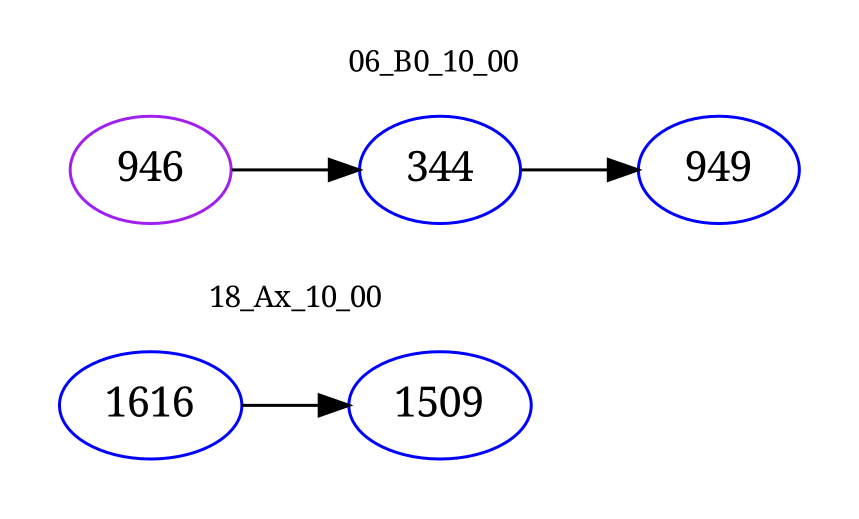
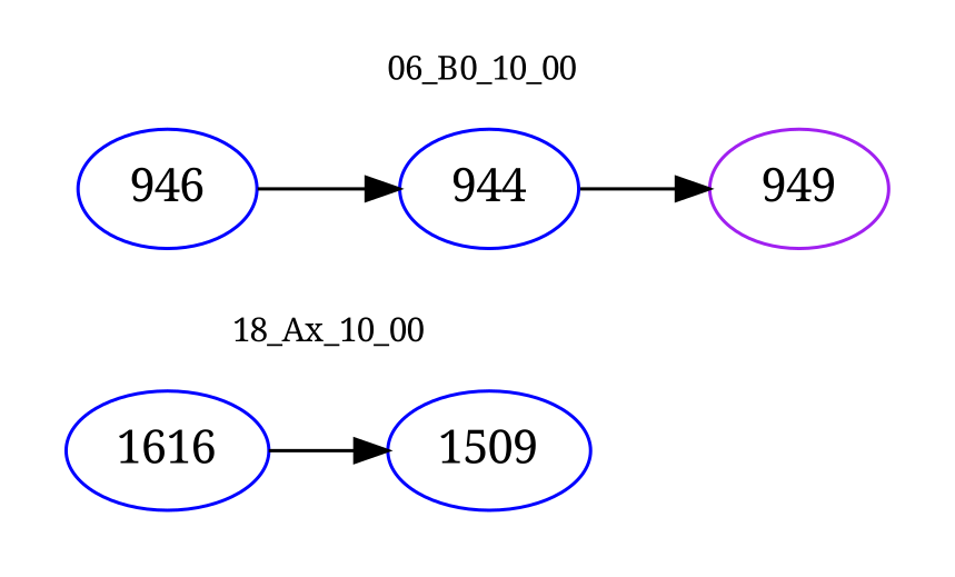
  digraph {
    fontname="Noto Serif"
    rankdir=LR
    node [color=blue fontname="Noto Serif"]
    edge [color=black fontname="Noto Serif"]
    n1 [label=1616]
    n2 [label=1509]
-   n3 [color=purple label=946]
-   n4 [label=344]
-   n5 [label=949]
+   n3 [label=946]
+   n4 [label=944]
+   n5 [color=purple label=949]
    subgraph cluster_1 {
      color=white
      fontsize=10
      label="18_Ax_10_00"
      n1
      n2
    }
    subgraph cluster_2 {
      color=white
      fontsize=10
      label="06_B0_10_00"
      n3
      n4
      n5
    }
    n1 -> n2
    n3 -> n4
    n4 -> n5
  }
